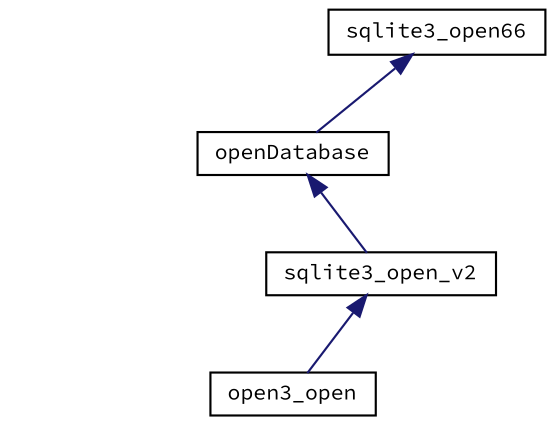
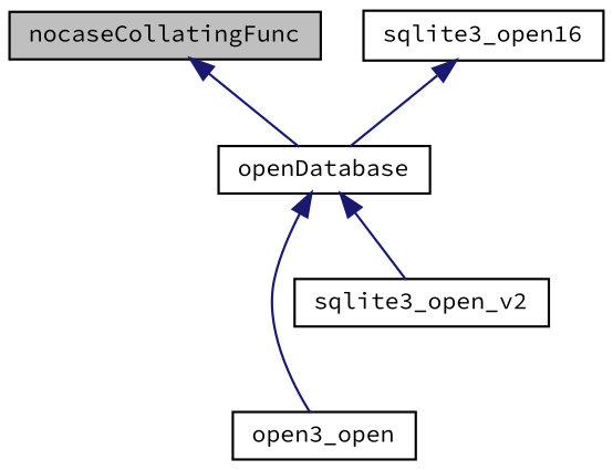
  digraph {
    fontname="Source Code Pro"
    rankdir=TB
    node [color=black fillcolor=white fontname="Source Code Pro" fontsize=10 shape=record style=filled]
    edge [color=midnightblue dir=back fontname="Source Code Pro" fontsize=10 labelfontname=FreeSans labelfontsize=10 style=solid]
+   n1 [fillcolor=grey75 fontcolor=black height=0.2 label=nocaseCollatingFunc width=0.4]
    n2 [height=0.2 label=openDatabase width=0.4]
    n3 [height=0.2 label=open3_open width=0.4]
    n4 [height=0.2 label=sqlite3_open_v2 width=0.4]
-   n5 [height=0.2 label=sqlite3_open66 width=0.4]
-   n4 -> n3
+   n5 [height=0.2 label=sqlite3_open16 width=0.4]
+   n1 -> n2
+   n2 -> n3
    n2 -> n4
    n5 -> n2
  }
